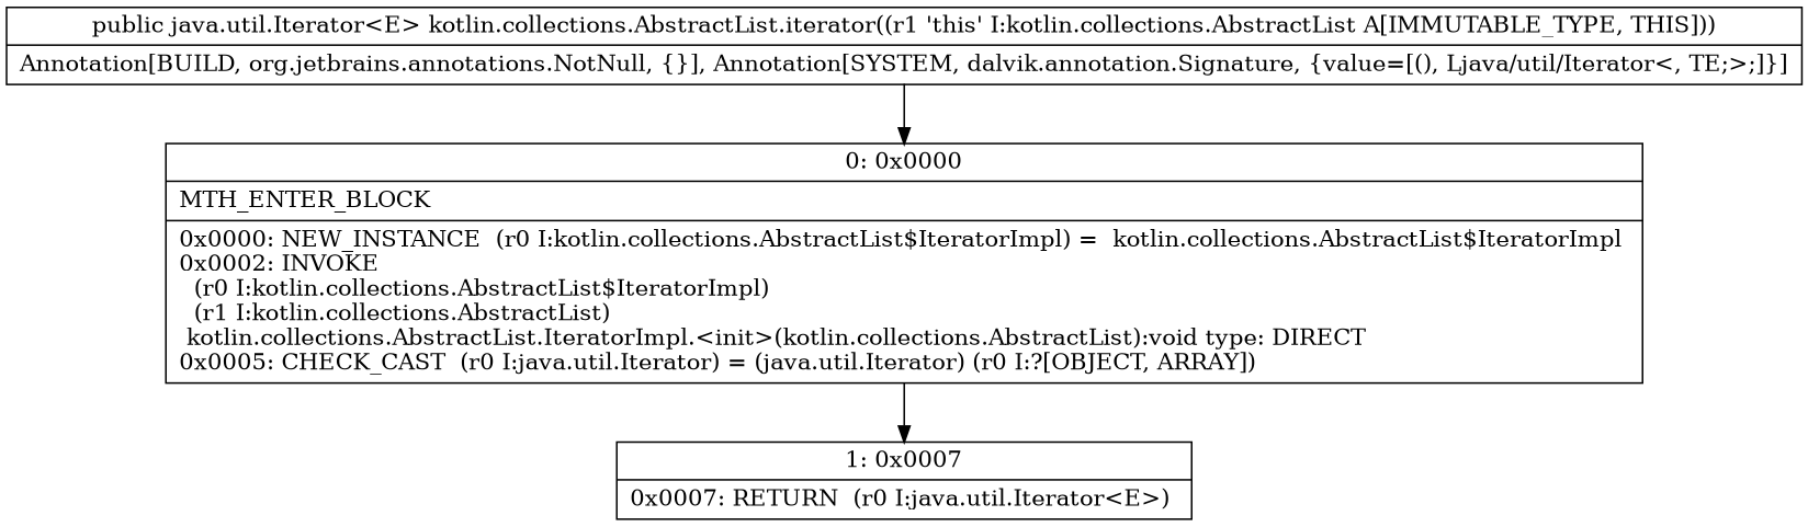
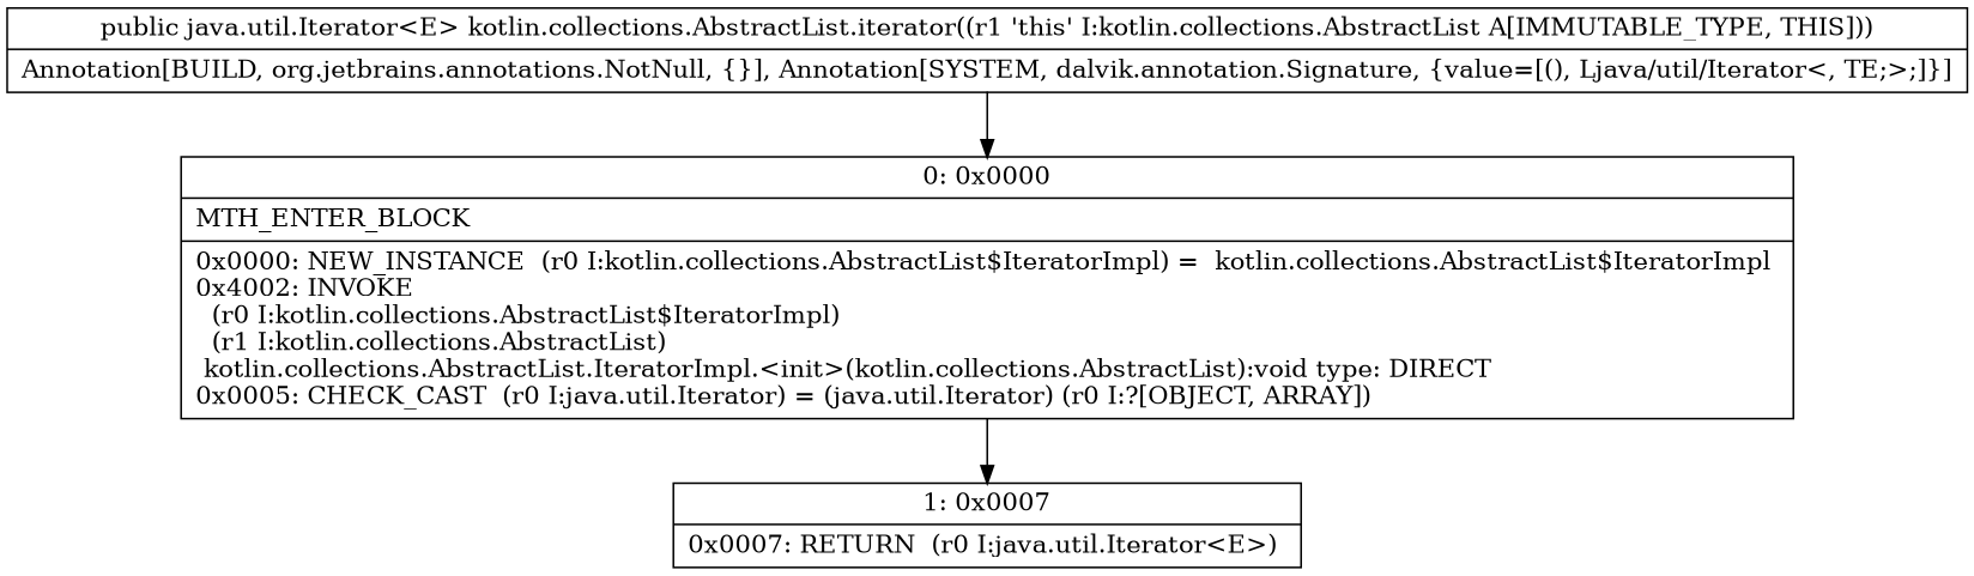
  digraph {
    node [shape=record]
-   n1 [label="{0\:\ 0x0000|MTH_ENTER_BLOCK\l|0x0000: NEW_INSTANCE  (r0 I:kotlin.collections.AbstractList$IteratorImpl) =  kotlin.collections.AbstractList$IteratorImpl \l0x0002: INVOKE  \l  (r0 I:kotlin.collections.AbstractList$IteratorImpl)\l  (r1 I:kotlin.collections.AbstractList)\l kotlin.collections.AbstractList.IteratorImpl.\<init\>(kotlin.collections.AbstractList):void type: DIRECT \l0x0005: CHECK_CAST  (r0 I:java.util.Iterator) = (java.util.Iterator) (r0 I:?[OBJECT, ARRAY]) \l}"]
+   n1 [label="{0\:\ 0x0000|MTH_ENTER_BLOCK\l|0x0000: NEW_INSTANCE  (r0 I:kotlin.collections.AbstractList$IteratorImpl) =  kotlin.collections.AbstractList$IteratorImpl \l0x4002: INVOKE  \l  (r0 I:kotlin.collections.AbstractList$IteratorImpl)\l  (r1 I:kotlin.collections.AbstractList)\l kotlin.collections.AbstractList.IteratorImpl.\<init\>(kotlin.collections.AbstractList):void type: DIRECT \l0x0005: CHECK_CAST  (r0 I:java.util.Iterator) = (java.util.Iterator) (r0 I:?[OBJECT, ARRAY]) \l}"]
    n2 [label="{1\:\ 0x0007|0x0007: RETURN  (r0 I:java.util.Iterator\<E\>) \l}"]
    n3 [label="{public java.util.Iterator\<E\> kotlin.collections.AbstractList.iterator((r1 'this' I:kotlin.collections.AbstractList A[IMMUTABLE_TYPE, THIS]))  | Annotation[BUILD, org.jetbrains.annotations.NotNull, \{\}], Annotation[SYSTEM, dalvik.annotation.Signature, \{value=[(), Ljava\/util\/Iterator\<, TE;\>;]\}]\l}"]
    n1 -> n2
    n3 -> n1
  }
